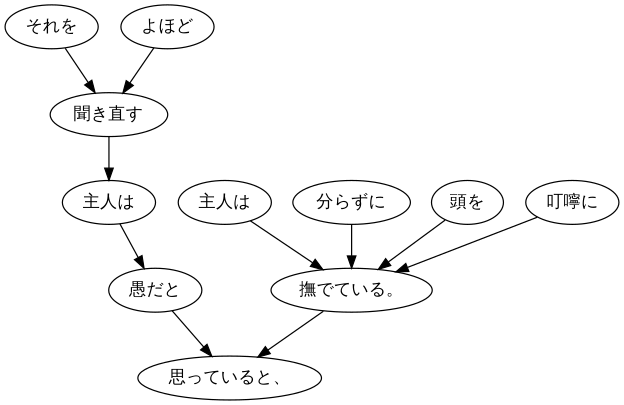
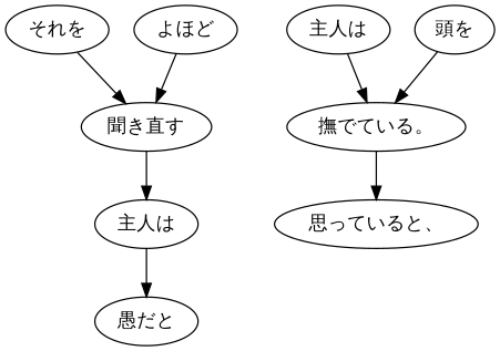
  digraph {
    n1 [label="それを"]
    n2 [label="聞き直す"]
    n3 [label="主人は"]
    n4 [label="愚だと"]
    n5 [label="思っていると、"]
    n6 [label="よほど"]
    n7 [label="撫でている。"]
    n8 [label="主人は"]
-   n9 [label="分らずに"]
    n10 [label="頭を"]
-   n11 [label="叮嚀に"]
    n1 -> n2
    n2 -> n3
    n3 -> n4
-   n4 -> n5
    n6 -> n2
    n7 -> n5
    n8 -> n7
-   n9 -> n7
    n10 -> n7
-   n11 -> n7
  }
